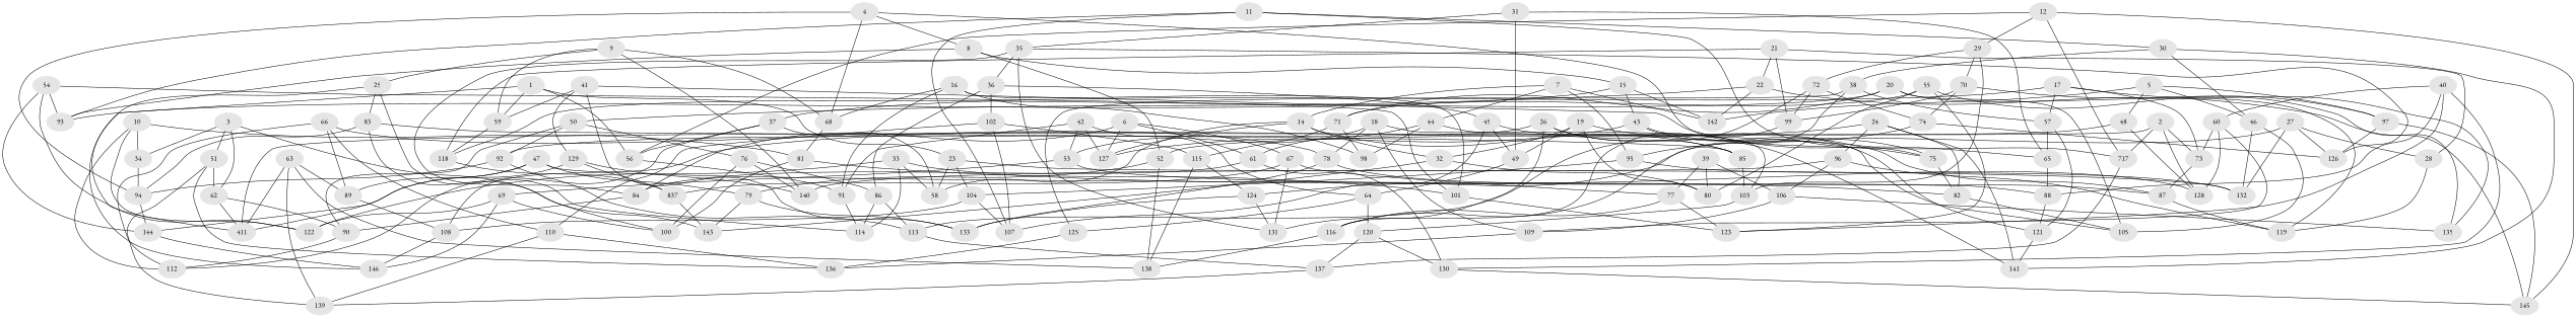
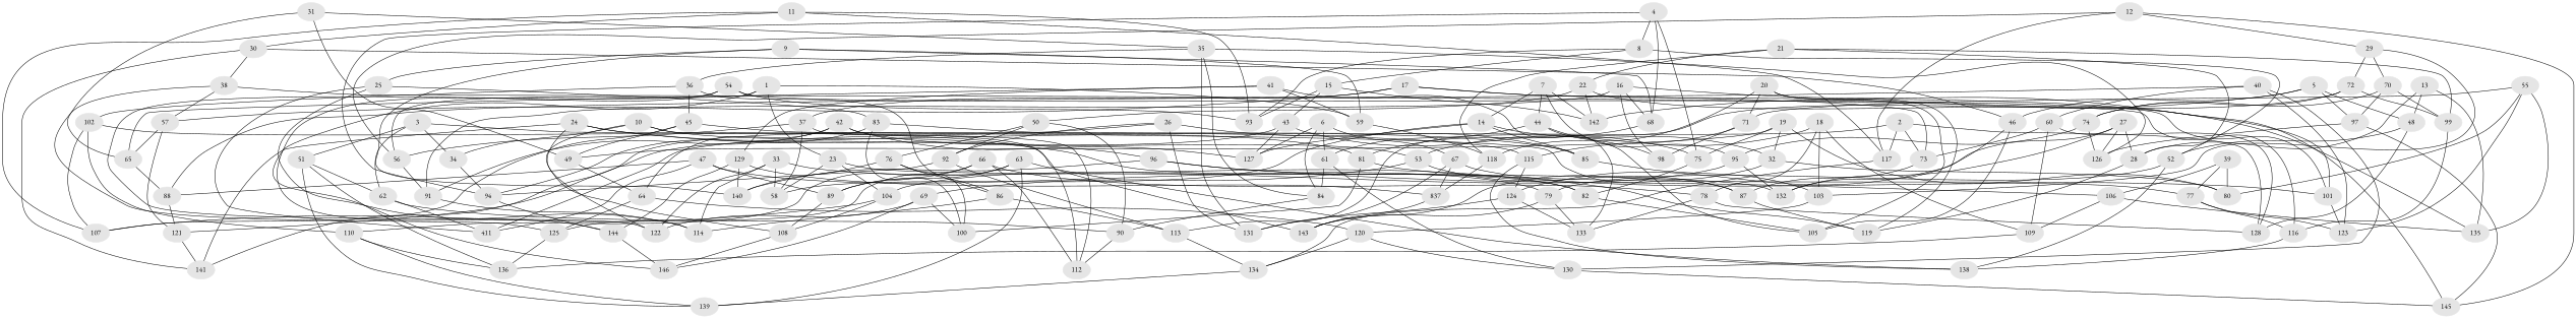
  graph {
    fontname="EB Garamond"
    node [color=gray90 fontname="EB Garamond" style=filled]
    edge [fontname="EB Garamond"]
    1
    23
    56
    59
    146
    58
    104
    132
    91
    118
    2
    73
    n13 [label=411]
-   117 [label=717]
+   117
    128
    87
-   134 [label=137]
+   134
    3
    34
    51
    62
    143
    94
    136
    139
    90
    4
    8
    68
    75
    15
    52
    93
    81
    82
    144
    5
    46
    48
    97
    142
    105
    145
    126
    6
    61
    67
    84
    127
    130
    131
    77
    n53 [label=837]
    7
    14
    44
    95
    32
    85
    98
    43
    79
    138
    9
    25
    140
    83
    114
    10
    112
    122
    101
    100
    11
    30
    107
    141
    38
    12
    29
    103
    70
    72
+   13
    28
    135
    119
    80
    121
    16
    123
    17
    37
    57
    65
    18
    53
    78
    109
    69
    133
    120
    19
    49
    64
    20
    71
    115
    21
    22
    99
    50
    116
    92
    76
    108
    24
    96
    106
    26
    113
    27
    124
    74
    125
    31
    35
    36
    88
    33
    45
    86
    102
    110
    39
    40
    60
    41
    129
    42
    47
    89
    54
    55
    63
    66
    1 -- 23
    1 -- 56
    1 -- 59
    1 -- 146
    23 -- 58
    23 -- 104
    23 -- 132
    56 -- 91
    59 -- 118
    104 -- 107
    104 -- 108
    91 -- 114
    118 -- n53
    2 -- 73
    2 -- n13
    2 -- 117
    2 -- 128
    73 -- 87
    117 -- 134
    87 -- 119
    134 -- 139
    3 -- 34
    3 -- 51
    3 -- 62
    3 -- 143
    34 -- 94
    51 -- 62
    51 -- 136
    51 -- 139
    62 -- n13
    62 -- 90
    94 -- 144
    90 -- 112
    4 -- 94
    4 -- 8
    4 -- 68
    4 -- 75
    8 -- 15
    8 -- 52
    8 -- 93
    68 -- 81
    75 -- 82
    15 -- 93
    15 -- 142
    15 -- 43
    52 -- 79
    52 -- 138
    81 -- 101
    81 -- 100
    82 -- 105
    144 -- 146
    5 -- 46
    5 -- 48
    5 -- 97
    5 -- 142
    46 -- 132
    46 -- 105
    48 -- 128
    48 -- 52
    97 -- 145
    97 -- 126
    6 -- 61
    6 -- 67
    6 -- 84
    6 -- 127
    61 -- 84
    61 -- 130
    67 -- 131
    67 -- 77
    67 -- n53
    84 -- 90
    130 -- 145
    77 -- 123
    77 -- 116
    n53 -- 143
    7 -- 142
    7 -- 14
    7 -- 44
    7 -- 95
    14 -- 58
    14 -- 127
    14 -- 32
    14 -- 85
    44 -- 105
    44 -- 61
    44 -- 98
    95 -- 104
    95 -- 132
    32 -- 143
    32 -- 80
    85 -- 103
    43 -- 75
    43 -- 127
    43 -- 121
    79 -- 143
    79 -- 133
    9 -- 59
    9 -- 68
    9 -- 25
    9 -- 140
    25 -- n13
    25 -- 83
    25 -- 114
    83 -- 94
    83 -- 85
    83 -- 100
    10 -- 34
    10 -- 81
    10 -- 112
    10 -- 122
    101 -- 123
    11 -- 117
    11 -- 93
    11 -- 30
    11 -- 107
    30 -- 46
    30 -- 141
    30 -- 38
    38 -- 57
    38 -- 116
    38 -- 125
    12 -- 56
    12 -- 117
    12 -- 145
    12 -- 29
    29 -- 103
    29 -- 70
    29 -- 72
    103 -- 120
    70 -- 97
    70 -- 99
    70 -- 74
    72 -- 99
    72 -- 113
    72 -- 74
+   13 -- 48
+   13 -- 28
+   13 -- 135
    28 -- 119
    121 -- 141
    16 -- 91
    16 -- 68
    16 -- 98
    16 -- 101
    17 -- 73
    17 -- 135
    17 -- 37
    17 -- 57
    37 -- 56
    37 -- 58
    37 -- 112
    57 -- 121
    57 -- 65
    65 -- 88
    18 -- 103
    18 -- 53
    18 -- 78
    18 -- 109
    53 -- 87
    53 -- 69
    78 -- 128
    78 -- 133
    109 -- 136
    69 -- 146
    69 -- 122
    69 -- 100
    120 -- 134
    120 -- 130
    19 -- 75
    19 -- 32
    19 -- 80
    19 -- 49
    49 -- 64
    64 -- 120
    64 -- 125
    20 -- 118
    20 -- 105
    20 -- 119
    20 -- 71
    71 -- 98
    71 -- 115
    115 -- 138
    115 -- 124
    21 -- 118
    21 -- 28
    21 -- 22
    21 -- 99
    22 -- 142
    22 -- 145
    22 -- 50
    99 -- 116
    50 -- 90
    50 -- 92
    50 -- 76
    116 -- 138
    92 -- 94
    92 -- 113
    76 -- 140
    76 -- 100
    76 -- 86
    108 -- 146
    24 -- 82
    24 -- 141
    24 -- 108
    24 -- 96
    96 -- 140
    96 -- 119
    96 -- 106
    106 -- 135
    106 -- 109
    26 -- 131
    26 -- 85
    26 -- 141
    26 -- 92
    113 -- 134
    27 -- 132
    27 -- 126
    27 -- 28
    27 -- 124
    124 -- 131
    124 -- 133
    74 -- 126
    74 -- 95
    125 -- 136
    31 -- 65
    31 -- 49
    31 -- 35
    35 -- 126
    35 -- 84
    35 -- 131
    35 -- 36
    36 -- 45
    36 -- 86
    36 -- 102
    88 -- 121
    33 -- 58
    33 -- 82
    33 -- 114
    33 -- 122
    45 -- 87
    45 -- 107
    45 -- 49
    86 -- 114
    86 -- 113
    102 -- 107
    102 -- 115
    102 -- 110
    110 -- 136
    110 -- 139
    39 -- 77
    39 -- 80
    39 -- 106
    40 -- 130
    40 -- 123
    40 -- 88
    40 -- 60
    60 -- 73
    60 -- 128
    60 -- 109
    41 -- 59
    41 -- 65
    41 -- 133
    41 -- 129
    129 -- 144
    129 -- n53
    129 -- 140
    42 -- 91
    42 -- 127
    42 -- 53
    42 -- 64
    47 -- n13
    47 -- 79
    47 -- 88
    47 -- 89
    89 -- 108
    54 -- 93
    54 -- 144
    54 -- 122
    54 -- 101
    55 -- 135
    55 -- 80
    55 -- 123
    55 -- 71
    63 -- 139
    63 -- 138
-   63 -- n13
+   63 -- 125
    63 -- 89
    66 -- 112
    66 -- 78
    66 -- 110
    66 -- 89
  }
